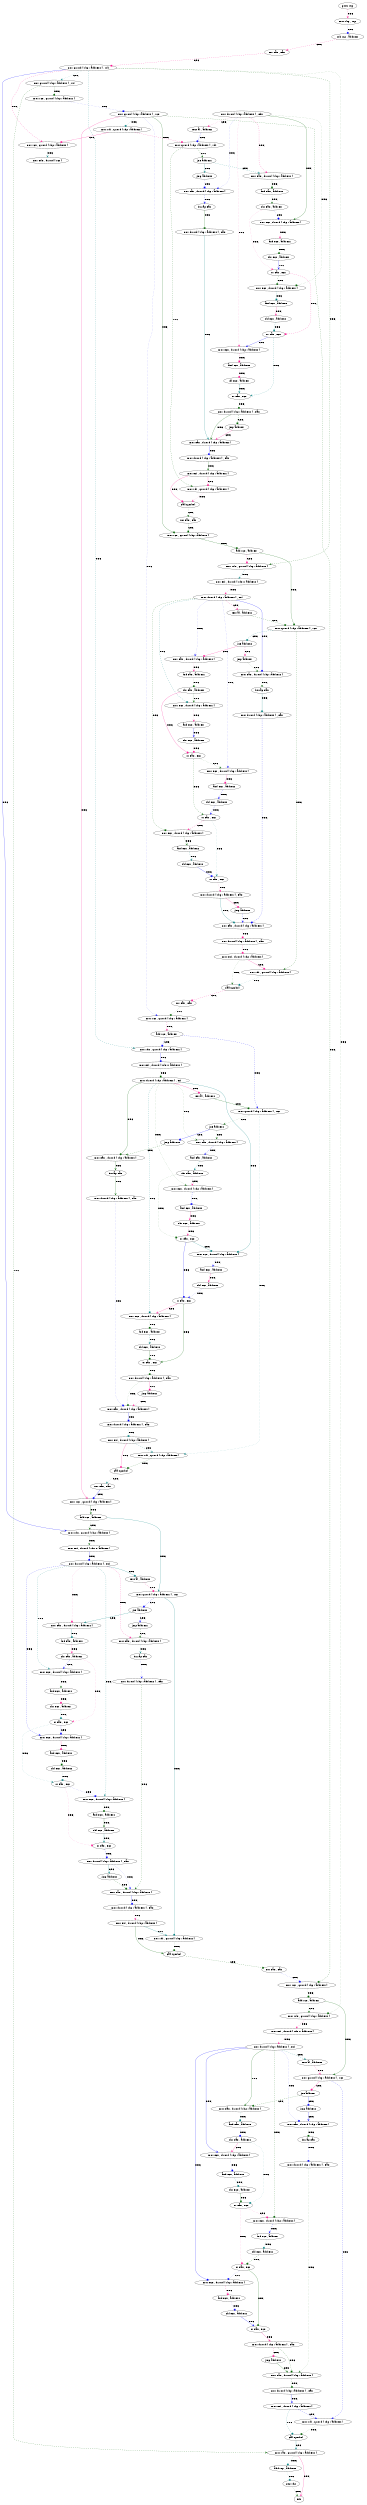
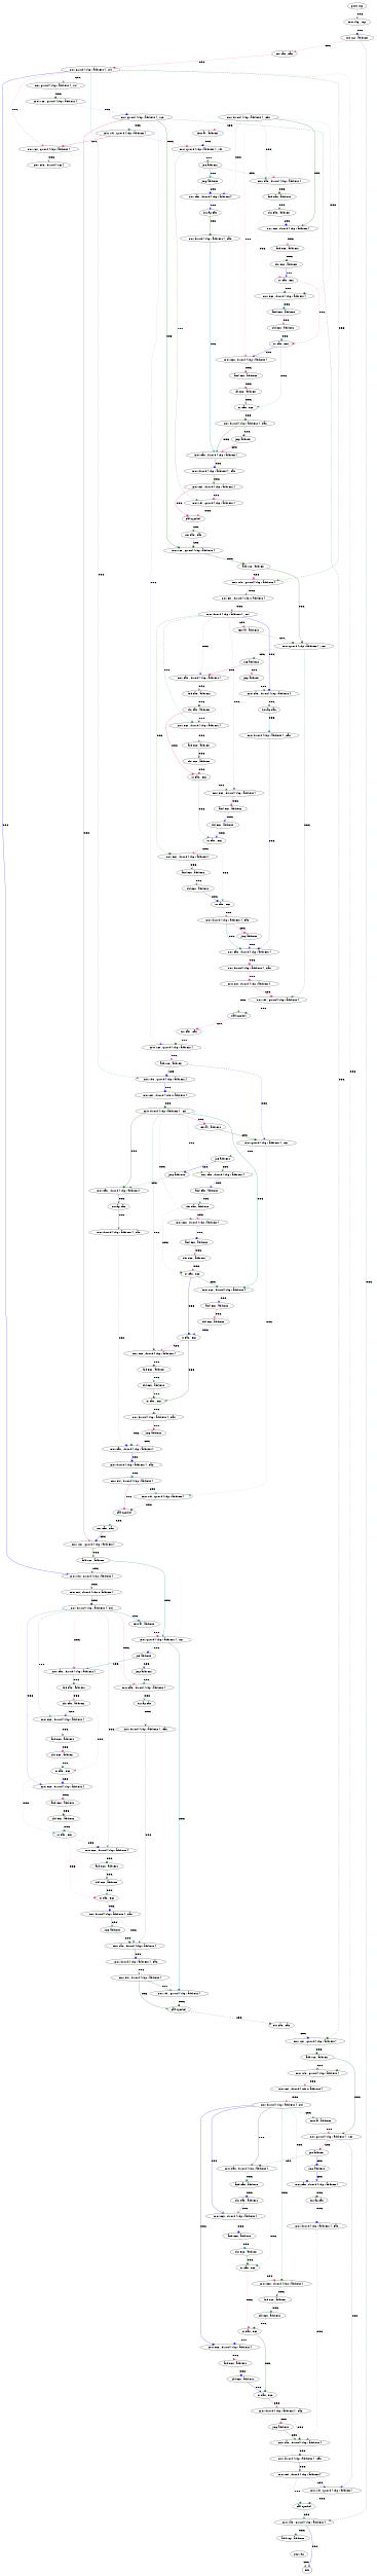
  digraph {
    fontname="DejaVu Serif"
    node [fontname="DejaVu Serif"]
    edge [arrowhead=vee color=darkgreen fontname="DejaVu Serif" style=dotted]
    n1 [label="push rbp"]
    n2 [label="mov rbp , rsp"]
    n3 [label="sub rsp , address"]
    n4 [label="xor eax , eax"]
    n5 [label="mov qword [ rbp - address ] , rdi"]
    n6 [label="mov qword [ rbp - address ] , rsi"]
    n7 [label="mov rcx , qword [ rbp - address ]"]
    n8 [label="mov rdx , qword [ rbp - address ]"]
    n9 [label="mov rdx , qword [ rbp - address ]"]
    n10 [label="mov rdx , qword [ rbp - address ]"]
    n11 [label="mov rdx , qword [ rbp - address ]"]
    n12 [label="mov rcx , qword [ rbp - address ]"]
    n13 [label="mov rax , qword [ rbp - address ]"]
    n14 [label="mov edx , dword [ rcx ]"]
    n15 [label="mov esi , dword [ rdx + address ]"]
    n16 [label="mov esi , dword [ rdx + address ]"]
    n17 [label="mov esi , dword [ rdx + address ]"]
    n18 [label="mov esi , dword [ rdx + address ]"]
    n19 [label="mov qword [ rbp - address ] , rcx"]
    n20 [label="add rsp , address"]
    n21 [label=edx]
    n22 [label="mov rdi , qword [ rbp - address ]"]
    n23 [label="mov rcx , qword [ rbp - address ]"]
    n24 [label="mov rcx , qword [ rbp - address ]"]
    n25 [label="mov rcx , qword [ rbp - address ]"]
    n26 [label="mov rcx , qword [ rbp - address ]"]
    n27 [label="mov qword [ rbp - address ] , rdi"]
    n28 [label="add rcx , address"]
    n29 [label="add rcx , address"]
    n30 [label="add rcx , address"]
    n31 [label="add rcx , address"]
    n32 [label="jne address"]
    n33 [label="mov rdi , qword [ rbp - address ]"]
    n34 [label="mov dword [ rbp - address ] , edx"]
    n35 [label="test al , address"]
    n36 [label="mov eax , dword [ rbp - address ]"]
    n37 [label="mov ecx , dword [ rbp - address ]"]
    n38 [label="mov ecx , dword [ rbp - address ]"]
    n39 [label="mov ecx , dword [ rbp - address ]"]
    n40 [label="mov eax , dword [ rbp - address ]"]
    n41 [label="and eax , address"]
    n42 [label="and ecx , address"]
    n43 [label="and ecx , address"]
    n44 [label="and ecx , address"]
    n45 [label="bswap eax"]
    n46 [label="jmp address"]
    n47 [label="call symbol"]
    n48 [label="shr eax , address"]
    n49 [label="or eax , ecx"]
    n50 [label="or eax , ecx"]
    n51 [label="shr ecx , address"]
    n52 [label="or eax , ecx"]
    n53 [label="shl ecx , address"]
    n54 [label="mov dword [ rbp - address ] , eax"]
    n55 [label="shl ecx , address"]
    n56 [label="jmp address"]
    n57 [label="mov eax , dword [ rbp - address ]"]
    n58 [label="mov dword [ rbp - address ] , eax"]
    n59 [label="mov esi , dword [ rbp - address ]"]
    n60 [label="mov dword [ rbp - address ] , eax"]
    n61 [label="xor eax , eax"]
    n62 [label="mov qword [ rbp - address ] , rcx"]
    n63 [label="jne address"]
    n64 [label="mov rdi , qword [ rbp - address ]"]
    n65 [label="mov dword [ rbp - address ] , esi"]
    n66 [label="test al , address"]
    n67 [label="mov eax , dword [ rbp - address ]"]
    n68 [label="mov ecx , dword [ rbp - address ]"]
    n69 [label="mov ecx , dword [ rbp - address ]"]
    n70 [label="mov ecx , dword [ rbp - address ]"]
    n71 [label="mov eax , dword [ rbp - address ]"]
    n72 [label="and eax , address"]
    n73 [label="and ecx , address"]
    n74 [label="and ecx , address"]
    n75 [label="and ecx , address"]
    n76 [label="bswap eax"]
    n77 [label="jmp address"]
    n78 [label="call symbol"]
    n79 [label="shr eax , address"]
    n80 [label="or eax , ecx"]
    n81 [label="or eax , ecx"]
    n82 [label="shr ecx , address"]
    n83 [label="or eax , ecx"]
    n84 [label="shl ecx , address"]
    n85 [label="mov dword [ rbp - address ] , eax"]
    n86 [label="shl ecx , address"]
    n87 [label="jmp address"]
    n88 [label="mov eax , dword [ rbp - address ]"]
    n89 [label="mov dword [ rbp - address ] , eax"]
    n90 [label="mov esi , dword [ rbp - address ]"]
    n91 [label="mov dword [ rbp - address ] , eax"]
    n92 [label="xor eax , eax"]
    n93 [label="mov qword [ rbp - address ] , rcx"]
    n94 [label="jne address"]
    n95 [label="mov rdi , qword [ rbp - address ]"]
    n96 [label="mov dword [ rbp - address ] , esi"]
    n97 [label="test al , address"]
    n98 [label="mov eax , dword [ rbp - address ]"]
    n99 [label="mov ecx , dword [ rbp - address ]"]
    n100 [label="mov ecx , dword [ rbp - address ]"]
    n101 [label="mov ecx , dword [ rbp - address ]"]
    n102 [label="mov eax , dword [ rbp - address ]"]
    n103 [label="and eax , address"]
    n104 [label="and ecx , address"]
    n105 [label="and ecx , address"]
    n106 [label="and ecx , address"]
    n107 [label="bswap eax"]
    n108 [label="jmp address"]
    n109 [label="call symbol"]
    n110 [label="shr eax , address"]
    n111 [label="or eax , ecx"]
    n112 [label="or eax , ecx"]
    n113 [label="shr ecx , address"]
    n114 [label="or eax , ecx"]
    n115 [label="shl ecx , address"]
    n116 [label="mov dword [ rbp - address ] , eax"]
    n117 [label="shl ecx , address"]
    n118 [label="jmp address"]
    n119 [label="mov eax , dword [ rbp - address ]"]
    n120 [label="mov dword [ rbp - address ] , eax"]
    n121 [label="mov esi , dword [ rbp - address ]"]
    n122 [label="mov dword [ rbp - address ] , eax"]
    n123 [label="xor eax , eax"]
    n124 [label="mov qword [ rbp - address ] , rcx"]
    n125 [label="jne address"]
    n126 [label="mov rdi , qword [ rbp - address ]"]
    n127 [label="mov dword [ rbp - address ] , esi"]
    n128 [label="test al , address"]
    n129 [label="mov eax , dword [ rbp - address ]"]
    n130 [label="mov ecx , dword [ rbp - address ]"]
    n131 [label="mov ecx , dword [ rbp - address ]"]
    n132 [label="mov ecx , dword [ rbp - address ]"]
    n133 [label="mov eax , dword [ rbp - address ]"]
    n134 [label="and eax , address"]
    n135 [label="and ecx , address"]
    n136 [label="and ecx , address"]
    n137 [label="and ecx , address"]
    n138 [label="bswap eax"]
    n139 [label="jmp address"]
    n140 [label="call symbol"]
    n141 [label="shr eax , address"]
    n142 [label="or eax , ecx"]
    n143 [label="or eax , ecx"]
    n144 [label="shr ecx , address"]
    n145 [label="or eax , ecx"]
    n146 [label="shl ecx , address"]
    n147 [label="mov dword [ rbp - address ] , eax"]
    n148 [label="shl ecx , address"]
    n149 [label="jmp address"]
    n150 [label="mov eax , dword [ rbp - address ]"]
    n151 [label="mov dword [ rbp - address ] , eax"]
    n152 [label="mov esi , dword [ rbp - address ]"]
    n153 [label="mov dword [ rbp - address ] , eax"]
    n154 [label="xor eax , eax"]
    n155 [label="mov qword [ rbp - address ] , rcx"]
    n156 [label="jne address"]
    n157 [label="mov rdi , qword [ rbp - address ]"]
    n158 [label="mov dword [ rbp - address ] , esi"]
    n159 [label="test al , address"]
    n160 [label="mov eax , dword [ rbp - address ]"]
    n161 [label="mov ecx , dword [ rbp - address ]"]
    n162 [label="mov ecx , dword [ rbp - address ]"]
    n163 [label="mov ecx , dword [ rbp - address ]"]
    n164 [label="mov eax , dword [ rbp - address ]"]
    n165 [label="and eax , address"]
    n166 [label="and ecx , address"]
    n167 [label="and ecx , address"]
    n168 [label="and ecx , address"]
    n169 [label="bswap eax"]
    n170 [label="jmp address"]
    n171 [label="call symbol"]
    n172 [label="shr eax , address"]
    n173 [label="or eax , ecx"]
    n174 [label="or eax , ecx"]
    n175 [label="shr ecx , address"]
    n176 [label="or eax , ecx"]
    n177 [label="shl ecx , address"]
    n178 [label="mov dword [ rbp - address ] , eax"]
    n179 [label="shl ecx , address"]
    n180 [label="jmp address"]
    n181 [label="mov eax , dword [ rbp - address ]"]
    n182 [label="mov dword [ rbp - address ] , eax"]
    n183 [label="mov esi , dword [ rbp - address ]"]
    n184 [label="mov dword [ rbp - address ] , eax"]
    n185 [label="pop rbp"]
    n1 -> n2 [color=deeppink label=DFG style=dashed]
    n2 -> n3 [arrowhead=box color=blue label=CFG]
    n3 -> n4 [color=deeppink label=CFG style=dashed]
    n4 -> n5 [arrowhead=box color=deeppink label=CFG style=dashed]
    n5 -> n6 [color=teal label=CFG]
    n5 -> n7 [color=deeppink label=DFG style=dashed]
    n5 -> n8 [label=DFG style=dashed]
    n5 -> n9 [color=teal label=DFG style=dashed]
    n5 -> n10 [color=blue label=DFG style=solid]
    n5 -> n11 [arrowhead=box label=DFG]
    n6 -> n12 [arrowhead=box label=DFG style=dashed]
-   n6 -> n13 [label=DFG style=dashed]
+   n3 -> n13 [label=DFG style=dashed]
    n7 -> n14 [color=teal label=DFG]
    n8 -> n15 [color=teal label=DFG style=dashed]
    n9 -> n16 [arrowhead=box color=blue label=DFG style=solid]
    n10 -> n17 [label=DFG]
    n11 -> n18 [color=deeppink label=DFG style=dashed]
    n12 -> n19 [arrowhead=box color=blue label=DFG]
    n13 -> n20 [arrowhead=box color=teal label=DFG]
-   n13 -> n21 [color=deeppink label=DFG style=solid]
+   n13 -> n21 [color=blue label=DFG style=solid]
    n15 -> n65 [color=deeppink label=DFG]
    n16 -> n96 [arrowhead=box label=DFG]
    n17 -> n127 [arrowhead=box color=blue label=DFG style=solid]
    n18 -> n158 [color=deeppink label=DFG]
    n19 -> n22 [arrowhead=box color=teal label=DFG]
    n19 -> n23 [arrowhead=box label=DFG style=solid]
    n19 -> n24 [color=blue label=DFG]
    n19 -> n25 [color=deeppink label=DFG style=solid]
    n19 -> n26 [arrowhead=box label=DFG style=dashed]
-   n20 -> n185 [arrowhead=box color=teal label=CFG]
    n22 -> n7 [arrowhead=box color=deeppink label=CFG style=solid]
    n22 -> n27 [arrowhead=box color=deeppink label=DFG style=dashed]
    n23 -> n28 [arrowhead=box label=DFG style=solid]
    n24 -> n29 [color=deeppink label=DFG style=dashed]
    n25 -> n30 [label=DFG style=solid]
    n26 -> n31 [arrowhead=box label=DFG]
    n27 -> n32 [label=CFG style=dashed]
    n27 -> n33 [label=DFG style=dashed]
    n28 -> n8 [arrowhead=box color=deeppink label=CFG style=dashed]
    n28 -> n62 [arrowhead=box label=DFG style=solid]
    n29 -> n9 [arrowhead=box color=blue label=CFG style=dashed]
    n29 -> n93 [color=blue label=DFG style=dashed]
    n30 -> n10 [label=CFG]
    n30 -> n124 [color=teal label=DFG style=solid]
    n31 -> n11 [label=CFG]
    n31 -> n155 [label=DFG style=solid]
    n32 -> n36 [color=teal label=CFG style=dashed]
    n32 -> n46 [color=teal label=CFG style=solid]
    n33 -> n47 [color=deeppink label=DFG]
    n34 -> n35 [color=deeppink label=CFG]
    n34 -> n36 [color=deeppink label=DFG style=dashed]
    n34 -> n37 [label=DFG style=solid]
    n34 -> n38 [arrowhead=box label=DFG]
    n34 -> n39 [color=deeppink label=DFG]
    n34 -> n40 [color=blue label=DFG]
    n35 -> n27 [arrowhead=box color=blue label=CFG style=dashed]
    n36 -> n41 [arrowhead=box label=DFG style=dashed]
    n37 -> n42 [color=deeppink label=DFG]
    n38 -> n43 [arrowhead=box color=teal label=DFG style=dashed]
    n39 -> n44 [arrowhead=box color=deeppink label=DFG style=dashed]
    n40 -> n45 [color=blue label=DFG style=dashed]
    n41 -> n48 [label=DFG]
    n42 -> n51 [arrowhead=box label=DFG]
    n43 -> n53 [color=deeppink label=DFG style=solid]
    n44 -> n55 [arrowhead=box color=deeppink label=DFG]
    n45 -> n60 [arrowhead=box label=DFG style=solid]
    n46 -> n40 [arrowhead=box color=blue label=CFG]
    n47 -> n61 [label=CFG]
    n48 -> n37 [arrowhead=box color=blue label=CFG]
    n48 -> n49 [color=deeppink label=DFG]
    n49 -> n38 [arrowhead=box label=CFG style=dashed]
    n49 -> n50 [arrowhead=box color=deeppink label=DFG style=dashed]
    n50 -> n39 [color=blue label=CFG style=solid]
    n50 -> n52 [color=teal label=DFG style=dashed]
    n51 -> n49 [color=blue label=DFG style=solid]
    n52 -> n54 [arrowhead=box label=DFG]
    n53 -> n50 [arrowhead=box color=teal label=DFG style=dashed]
    n54 -> n56 [arrowhead=box label=CFG style=dashed]
    n54 -> n57 [label=DFG style=solid]
    n55 -> n52 [color=teal label=DFG style=solid]
    n56 -> n57 [color=deeppink label=CFG style=solid]
    n57 -> n58 [arrowhead=box color=blue label=DFG style=solid]
    n58 -> n59 [label=DFG style=solid]
    n59 -> n33 [arrowhead=box color=deeppink label=CFG style=solid]
    n59 -> n47 [arrowhead=box color=deeppink label=DFG style=solid]
    n60 -> n57 [color=teal label=DFG style=solid]
    n61 -> n23 [arrowhead=box label=CFG style=dashed]
    n62 -> n63 [arrowhead=box color=teal label=CFG style=dashed]
    n62 -> n64 [label=DFG style=dashed]
    n63 -> n67 [arrowhead=box color=deeppink label=CFG style=solid]
    n63 -> n77 [color=deeppink label=CFG style=dashed]
    n64 -> n78 [arrowhead=box color=teal label=DFG]
    n65 -> n66 [color=deeppink label=CFG style=dashed]
    n65 -> n67 [color=blue label=DFG]
    n65 -> n68 [arrowhead=box color=teal label=DFG style=dashed]
    n65 -> n69 [color=blue label=DFG]
    n65 -> n70 [arrowhead=box label=DFG style=dashed]
    n65 -> n71 [arrowhead=box color=blue label=DFG style=solid]
    n66 -> n62 [arrowhead=box label=CFG style=dashed]
    n67 -> n72 [color=deeppink label=DFG]
    n68 -> n73 [color=deeppink label=DFG]
    n69 -> n74 [arrowhead=box color=deeppink label=DFG style=solid]
    n70 -> n75 [label=DFG style=dashed]
    n71 -> n76 [label=DFG]
    n72 -> n79 [arrowhead=box label=DFG]
    n73 -> n82 [color=blue label=DFG style=solid]
    n74 -> n84 [color=blue label=DFG style=dashed]
    n75 -> n86 [color=teal label=DFG style=dashed]
    n76 -> n91 [arrowhead=box color=teal label=DFG style=solid]
    n77 -> n71 [label=CFG]
    n78 -> n92 [arrowhead=box color=deeppink label=CFG style=dashed]
    n79 -> n68 [label=CFG style=dashed]
    n79 -> n80 [arrowhead=box color=deeppink label=DFG style=solid]
    n80 -> n69 [label=CFG]
    n80 -> n81 [label=DFG style=dashed]
    n81 -> n70 [color=deeppink label=CFG style=dashed]
    n81 -> n83 [color=teal label=DFG]
    n82 -> n80 [arrowhead=box color=deeppink label=DFG]
    n83 -> n85 [color=deeppink label=DFG]
    n84 -> n81 [color=blue label=DFG style=dashed]
    n85 -> n87 [arrowhead=box color=deeppink label=CFG style=solid]
    n85 -> n88 [arrowhead=box color=teal label=DFG style=solid]
    n86 -> n83 [arrowhead=box color=blue label=DFG style=solid]
    n87 -> n88 [color=blue label=CFG style=dashed]
    n88 -> n89 [arrowhead=box color=deeppink label=DFG]
    n89 -> n90 [arrowhead=box color=deeppink label=DFG style=dashed]
    n90 -> n64 [arrowhead=box color=deeppink label=CFG style=solid]
    n90 -> n78 [label=DFG]
    n91 -> n88 [arrowhead=box color=blue label=DFG style=dashed]
    n92 -> n24 [arrowhead=box label=CFG]
    n93 -> n94 [label=CFG]
    n93 -> n95 [color=teal label=DFG]
    n94 -> n98 [label=CFG]
    n94 -> n108 [arrowhead=box color=blue label=CFG style=solid]
    n95 -> n109 [arrowhead=box label=DFG style=dashed]
    n96 -> n97 [arrowhead=box color=deeppink label=CFG style=solid]
    n96 -> n98 [label=DFG]
    n96 -> n99 [label=DFG]
    n96 -> n100 [arrowhead=box color=teal label=DFG style=solid]
    n96 -> n101 [arrowhead=box color=teal label=DFG style=dashed]
    n96 -> n102 [arrowhead=box label=DFG style=solid]
    n97 -> n93 [arrowhead=box label=CFG style=solid]
    n98 -> n103 [color=blue label=DFG style=dashed]
    n99 -> n104 [arrowhead=box color=blue label=DFG style=dashed]
    n100 -> n105 [color=blue label=DFG]
    n101 -> n106 [arrowhead=box label=DFG]
    n102 -> n107 [label=DFG style=solid]
    n103 -> n110 [color=teal label=DFG style=dashed]
    n104 -> n113 [color=deeppink label=DFG style=solid]
    n105 -> n115 [color=deeppink label=DFG style=solid]
    n106 -> n117 [color=teal label=DFG style=dashed]
    n107 -> n122 [label=DFG style=solid]
    n108 -> n102 [label=CFG style=dashed]
    n109 -> n123 [color=teal label=CFG]
    n110 -> n99 [color=deeppink label=CFG]
    n110 -> n111 [arrowhead=box label=DFG]
    n111 -> n100 [arrowhead=box color=teal label=CFG style=solid]
    n111 -> n112 [arrowhead=box color=blue label=DFG style=solid]
    n112 -> n101 [color=deeppink label=CFG style=solid]
    n112 -> n114 [label=DFG style=solid]
    n113 -> n111 [color=deeppink label=DFG style=dashed]
    n114 -> n116 [arrowhead=box label=DFG]
    n115 -> n112 [color=blue label=DFG]
    n116 -> n118 [arrowhead=box color=deeppink label=CFG style=solid]
    n116 -> n119 [arrowhead=box label=DFG]
    n117 -> n114 [arrowhead=box label=DFG style=solid]
    n118 -> n119 [color=deeppink label=CFG]
    n119 -> n120 [arrowhead=box color=blue label=DFG style=solid]
    n120 -> n121 [arrowhead=box color=teal label=DFG]
    n121 -> n95 [color=teal label=CFG style=dashed]
    n121 -> n109 [arrowhead=box color=deeppink label=DFG style=solid]
    n122 -> n119 [arrowhead=box color=blue label=DFG]
    n123 -> n25 [arrowhead=box color=blue label=CFG style=solid]
    n124 -> n125 [arrowhead=box color=blue label=CFG style=dashed]
    n124 -> n126 [arrowhead=box color=teal label=DFG style=solid]
    n125 -> n129 [color=teal label=CFG style=solid]
    n125 -> n139 [color=blue label=CFG]
    n126 -> n140 [arrowhead=box label=DFG]
    n127 -> n128 [arrowhead=box color=teal label=CFG style=solid]
    n127 -> n129 [arrowhead=box color=deeppink label=DFG]
    n127 -> n130 [color=teal label=DFG style=dashed]
    n127 -> n131 [color=blue label=DFG style=dashed]
    n127 -> n132 [color=teal label=DFG style=dashed]
    n127 -> n133 [color=deeppink label=DFG style=dashed]
    n128 -> n124 [arrowhead=box color=deeppink label=CFG style=dashed]
    n129 -> n134 [arrowhead=box color=teal label=DFG style=solid]
    n130 -> n135 [label=DFG]
    n131 -> n136 [arrowhead=box color=deeppink label=DFG style=solid]
    n132 -> n137 [arrowhead=box label=DFG]
    n133 -> n138 [color=teal label=DFG]
    n134 -> n141 [color=deeppink label=DFG style=dashed]
    n135 -> n144 [arrowhead=box color=deeppink label=DFG]
    n136 -> n146 [arrowhead=box label=DFG]
    n137 -> n148 [label=DFG style=solid]
    n138 -> n153 [color=blue label=DFG]
    n139 -> n133 [label=CFG style=dashed]
    n140 -> n154 [arrowhead=box label=CFG style=dashed]
    n141 -> n130 [color=blue label=CFG style=dashed]
    n141 -> n142 [color=deeppink label=DFG]
    n142 -> n131 [arrowhead=box color=blue label=CFG style=dashed]
    n142 -> n143 [color=teal label=DFG]
    n143 -> n132 [arrowhead=box color=blue label=CFG]
    n143 -> n145 [arrowhead=box color=deeppink label=DFG]
    n144 -> n142 [arrowhead=box color=teal label=DFG style=dashed]
    n145 -> n147 [arrowhead=box color=blue label=DFG style=dashed]
    n146 -> n143 [arrowhead=box color=teal label=DFG]
    n147 -> n149 [color=teal label=CFG style=solid]
    n147 -> n150 [color=blue label=DFG]
    n148 -> n145 [color=teal label=DFG style=solid]
    n149 -> n150 [arrowhead=box label=CFG style=dashed]
    n150 -> n151 [arrowhead=box color=blue label=DFG style=solid]
    n151 -> n152 [color=deeppink label=DFG]
    n152 -> n126 [color=teal label=CFG style=solid]
    n152 -> n140 [label=DFG style=solid]
    n153 -> n150 [label=DFG style=dashed]
    n154 -> n26 [arrowhead=box color=blue label=CFG]
    n155 -> n156 [arrowhead=box color=deeppink label=CFG style=solid]
    n155 -> n157 [color=blue label=DFG style=dashed]
    n156 -> n160 [arrowhead=box label=CFG style=dashed]
    n156 -> n170 [arrowhead=box color=blue label=CFG style=solid]
    n157 -> n171 [arrowhead=box label=DFG]
    n158 -> n159 [color=teal label=CFG style=dashed]
    n158 -> n160 [label=DFG style=solid]
    n158 -> n161 [color=blue label=DFG style=solid]
    n158 -> n162 [arrowhead=box label=DFG style=dashed]
    n158 -> n163 [arrowhead=box color=blue label=DFG style=solid]
    n158 -> n164 [arrowhead=box color=blue label=DFG]
    n159 -> n155 [color=deeppink label=CFG style=dashed]
    n160 -> n165 [arrowhead=box color=teal label=DFG]
    n161 -> n166 [arrowhead=box color=blue label=DFG]
    n162 -> n167 [color=blue label=DFG style=dashed]
    n163 -> n168 [arrowhead=box color=deeppink label=DFG style=dashed]
    n164 -> n169 [arrowhead=box label=DFG]
    n165 -> n172 [arrowhead=box color=blue label=DFG]
    n166 -> n175 [arrowhead=box color=teal label=DFG style=dashed]
    n167 -> n177 [arrowhead=box color=teal label=DFG]
    n168 -> n179 [arrowhead=box color=blue label=DFG]
    n169 -> n184 [arrowhead=box color=blue label=DFG]
    n170 -> n164 [color=blue label=CFG style=solid]
    n171 -> n13 [color=teal label=CFG style=solid]
    n172 -> n161 [color=deeppink label=CFG style=solid]
    n172 -> n173 [arrowhead=box color=teal label=DFG]
    n173 -> n162 [arrowhead=box color=deeppink label=CFG]
    n173 -> n174 [arrowhead=box color=deeppink label=DFG]
    n174 -> n163 [arrowhead=box color=blue label=CFG]
    n174 -> n176 [arrowhead=box label=DFG style=solid]
    n175 -> n173 [arrowhead=box label=DFG style=solid]
    n176 -> n178 [color=deeppink label=DFG style=solid]
    n177 -> n174 [arrowhead=box label=DFG style=dashed]
    n178 -> n180 [arrowhead=box color=deeppink label=CFG style=dashed]
    n178 -> n181 [arrowhead=box label=DFG style=dashed]
    n179 -> n176 [color=blue label=DFG style=solid]
    n180 -> n181 [label=CFG style=solid]
    n181 -> n182 [arrowhead=box label=DFG style=dashed]
    n182 -> n183 [color=blue label=DFG style=solid]
    n183 -> n157 [color=blue label=CFG style=dashed]
    n183 -> n171 [arrowhead=box color=teal label=DFG style=dashed]
    n184 -> n181 [label=DFG]
    n185 -> n21 [label=CFG]
  }
